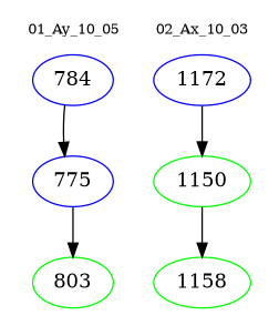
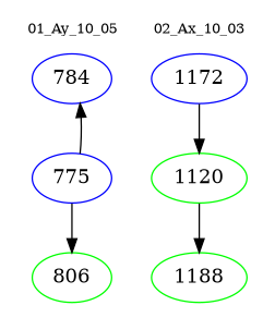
  digraph {
    node [color=blue]
    edge [color=black]
    n1 [label=784]
    n2 [label=775]
-   n3 [color=green label=803]
+   n3 [color=green label=806]
    n4 [label=1172]
-   n5 [color=green label=1150]
-   n6 [color=green label=1158]
+   n5 [color=green label=1120]
+   n6 [color=green label=1188]
    subgraph cluster_1 {
      color=white
      fontsize=10
      label="01_Ay_10_05"
      n1
      n2
      n3
    }
    subgraph cluster_2 {
      color=white
      fontsize=10
      label="02_Ax_10_03"
      n4
      n5
      n6
    }
-   n1 -> n2
+   n2 -> n1
    n2 -> n3
    n4 -> n5
    n5 -> n6
  }
